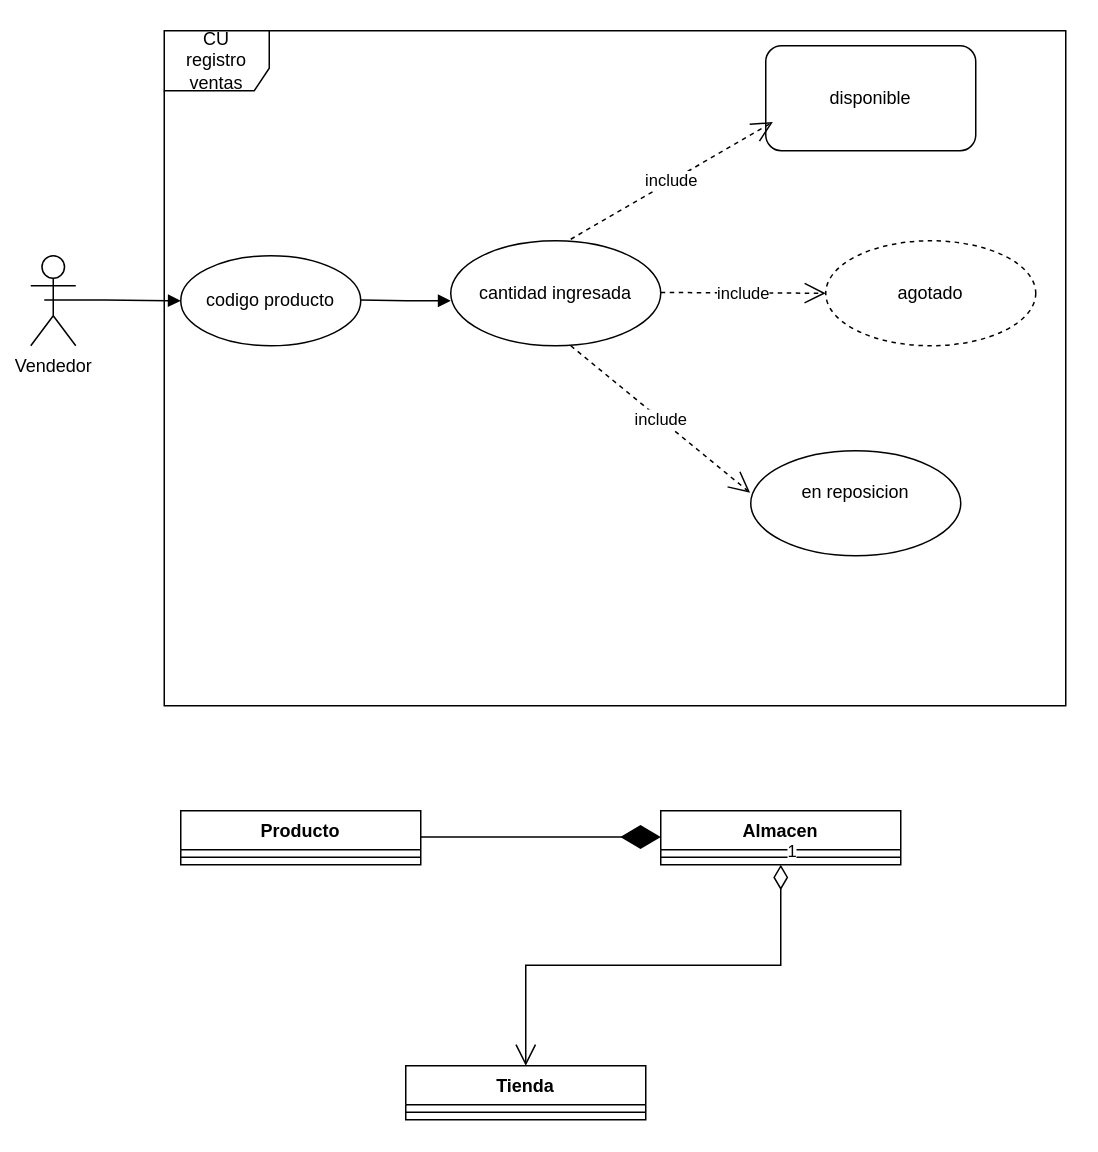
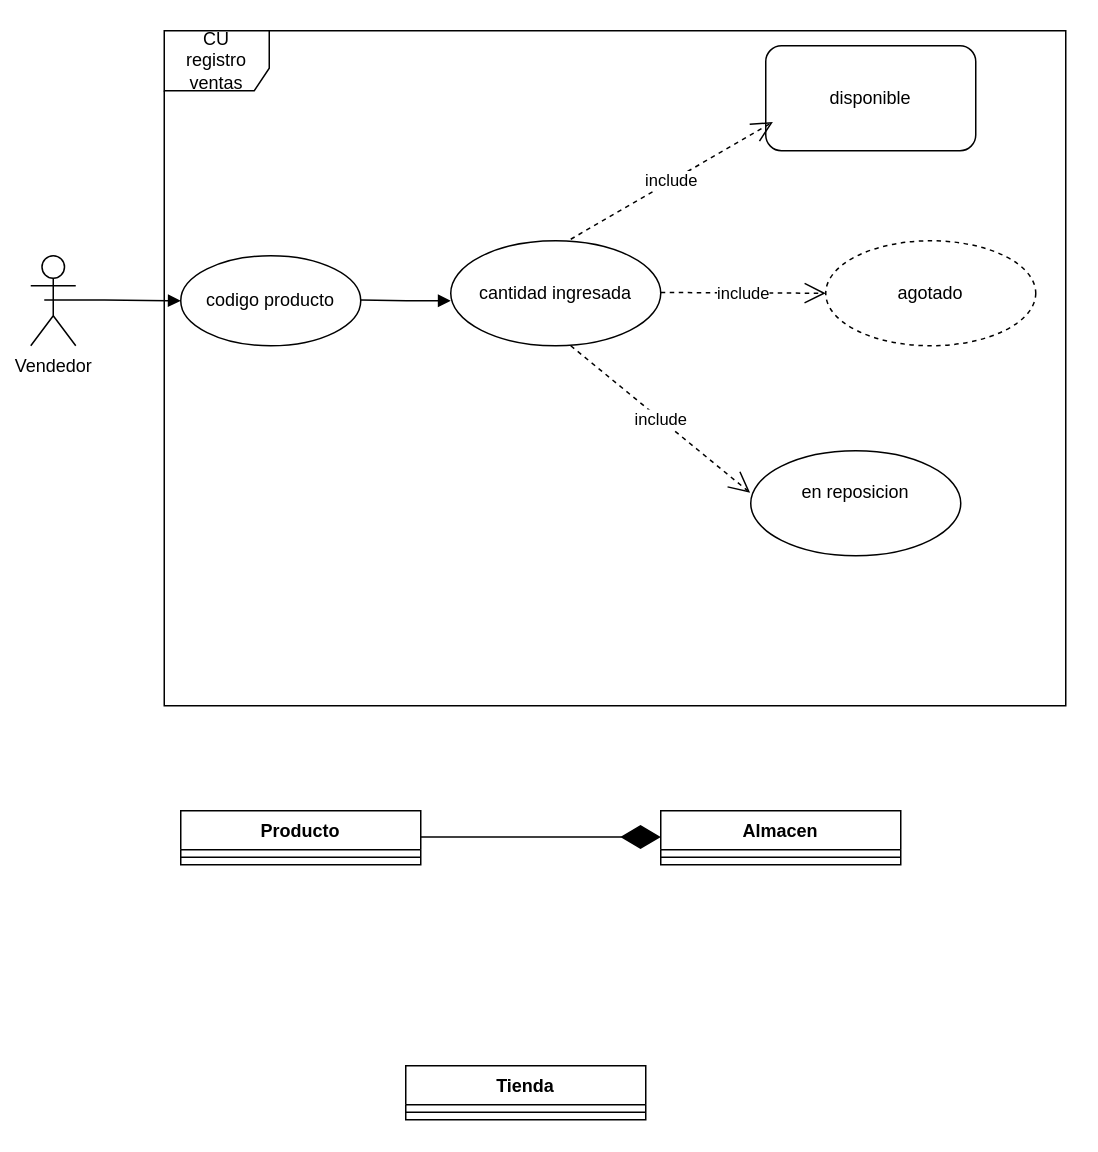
  <mxCell id="0" />
  <mxCell id="1" parent="0" />
  <mxCell id="2" value="&lt;div&gt;Vendedor&lt;/div&gt;" style="shape=umlActor;verticalLabelPosition=bottom;verticalAlign=top;html=1;" vertex="1" parent="1"><mxGeometry x="20" y="170" width="30" height="60" as="geometry" /></mxCell>
  <mxCell id="3" value="Producto" style="swimlane;fontStyle=1;align=center;verticalAlign=top;childLayout=stackLayout;horizontal=1;startSize=26;horizontalStack=0;resizeParent=1;resizeParentMax=0;resizeLast=0;collapsible=1;marginBottom=0;whiteSpace=wrap;html=1;" vertex="1" parent="1"><mxGeometry x="120" y="540" width="160" height="36" as="geometry" /></mxCell>
  <mxCell id="4" value="" style="line;strokeWidth=1;fillColor=none;align=left;verticalAlign=middle;spacingTop=-1;spacingLeft=3;spacingRight=3;rotatable=0;labelPosition=right;points=[];portConstraint=eastwest;strokeColor=inherit;" vertex="1" parent="3"><mxGeometry y="26" width="160" height="10" as="geometry" /></mxCell>
  <mxCell id="5" value="CU&lt;div&gt;registro ventas&lt;/div&gt;" style="shape=umlFrame;whiteSpace=wrap;html=1;pointerEvents=0;width=70;height=40;" vertex="1" parent="1"><mxGeometry x="109" y="20" width="601" height="450" as="geometry" /></mxCell>
  <mxCell id="6" value="Tienda" style="swimlane;fontStyle=1;align=center;verticalAlign=top;childLayout=stackLayout;horizontal=1;startSize=26;horizontalStack=0;resizeParent=1;resizeParentMax=0;resizeLast=0;collapsible=1;marginBottom=0;whiteSpace=wrap;html=1;" vertex="1" parent="1"><mxGeometry x="270" y="710" width="160" height="36" as="geometry" /></mxCell>
  <mxCell id="7" value="" style="line;strokeWidth=1;fillColor=none;align=left;verticalAlign=middle;spacingTop=-1;spacingLeft=3;spacingRight=3;rotatable=0;labelPosition=right;points=[];portConstraint=eastwest;strokeColor=inherit;" vertex="1" parent="6"><mxGeometry y="26" width="160" height="10" as="geometry" /></mxCell>
  <mxCell id="8" value="codigo producto" style="ellipse;whiteSpace=wrap;html=1;" vertex="1" parent="1"><mxGeometry x="120" y="170" width="120" height="60" as="geometry" /></mxCell>
  <mxCell id="9" value="Almacen" style="swimlane;fontStyle=1;align=center;verticalAlign=top;childLayout=stackLayout;horizontal=1;startSize=26;horizontalStack=0;resizeParent=1;resizeParentMax=0;resizeLast=0;collapsible=1;marginBottom=0;whiteSpace=wrap;html=1;" vertex="1" parent="1"><mxGeometry x="440" y="540" width="160" height="36" as="geometry" /></mxCell>
  <mxCell id="10" value="" style="line;strokeWidth=1;fillColor=none;align=left;verticalAlign=middle;spacingTop=-1;spacingLeft=3;spacingRight=3;rotatable=0;labelPosition=right;points=[];portConstraint=eastwest;strokeColor=inherit;" vertex="1" parent="9"><mxGeometry y="26" width="160" height="10" as="geometry" /></mxCell>
  <mxCell id="11" value="disponible" style="whiteSpace=wrap;html=1;rounded=1;" vertex="1" parent="1"><mxGeometry x="510" y="30" width="140" height="70" as="geometry" /></mxCell>
- <mxCell id="12" value="1" style="endArrow=open;html=1;endSize=12;startArrow=diamondThin;startSize=14;startFill=0;edgeStyle=orthogonalEdgeStyle;align=left;verticalAlign=bottom;rounded=0;exitX=0.5;exitY=1;exitDx=0;exitDy=0;entryX=0.5;entryY=0;entryDx=0;entryDy=0;" edge="1" parent="1" source="9" target="6"><mxGeometry x="-1" y="3" relative="1" as="geometry"><mxPoint x="260" y="770" as="sourcePoint" /><mxPoint x="420" y="770" as="targetPoint" /></mxGeometry></mxCell>
  <mxCell id="13" value="agotado" style="ellipse;whiteSpace=wrap;html=1;dashed=1;" vertex="1" parent="1"><mxGeometry x="550" y="160" width="140" height="70" as="geometry" /></mxCell>
  <mxCell id="14" value="" style="endArrow=diamondThin;endFill=1;endSize=24;html=1;rounded=0;" edge="1" parent="1"><mxGeometry width="160" relative="1" as="geometry"><mxPoint x="280" y="557.5" as="sourcePoint" /><mxPoint x="440" y="557.5" as="targetPoint" /></mxGeometry></mxCell>
  <mxCell id="15" value="en reposicion&lt;div&gt;&lt;br&gt;&lt;/div&gt;" style="ellipse;whiteSpace=wrap;html=1;" vertex="1" parent="1"><mxGeometry x="500" y="300" width="140" height="70" as="geometry" /></mxCell>
  <mxCell id="16" value="cantidad ingresada" style="ellipse;whiteSpace=wrap;html=1;" vertex="1" parent="1"><mxGeometry x="300" y="160" width="140" height="70" as="geometry" /></mxCell>
  <mxCell id="17" value="" style="endArrow=block;endFill=1;html=1;edgeStyle=orthogonalEdgeStyle;align=left;verticalAlign=top;rounded=0;" edge="1" parent="1"><mxGeometry x="-1" relative="1" as="geometry"><mxPoint x="240" y="199.5" as="sourcePoint" /><mxPoint x="300" y="200" as="targetPoint" /></mxGeometry></mxCell>
  <mxCell id="18" value="include" style="endArrow=open;endSize=12;dashed=1;html=1;rounded=0;entryX=0.034;entryY=0.726;entryDx=0;entryDy=0;entryPerimeter=0;" edge="1" parent="1" target="11"><mxGeometry width="160" relative="1" as="geometry"><mxPoint x="380" y="159" as="sourcePoint" /><mxPoint x="540" y="159" as="targetPoint" /></mxGeometry></mxCell>
  <mxCell id="19" value="include" style="endArrow=open;endSize=12;dashed=1;html=1;rounded=0;entryX=0;entryY=0.5;entryDx=0;entryDy=0;" edge="1" parent="1" target="13"><mxGeometry width="160" relative="1" as="geometry"><mxPoint x="440" y="194.5" as="sourcePoint" /><mxPoint x="600" y="194.5" as="targetPoint" /></mxGeometry></mxCell>
  <mxCell id="20" value="include" style="endArrow=open;endSize=12;dashed=1;html=1;rounded=0;entryX=-0.003;entryY=0.4;entryDx=0;entryDy=0;entryPerimeter=0;" edge="1" parent="1" target="15"><mxGeometry width="160" relative="1" as="geometry"><mxPoint x="380" y="230" as="sourcePoint" /><mxPoint x="540" y="230" as="targetPoint" /></mxGeometry></mxCell>
  <mxCell id="21" value="" style="html=1;verticalAlign=bottom;endArrow=block;curved=0;rounded=0;entryX=0;entryY=0.5;entryDx=0;entryDy=0;" edge="1" parent="1" target="8"><mxGeometry width="80" relative="1" as="geometry"><mxPoint x="29" y="199.5" as="sourcePoint" /><mxPoint x="109" y="199.5" as="targetPoint" /><Array as="points"><mxPoint x="69" y="199.5" /></Array></mxGeometry></mxCell>
